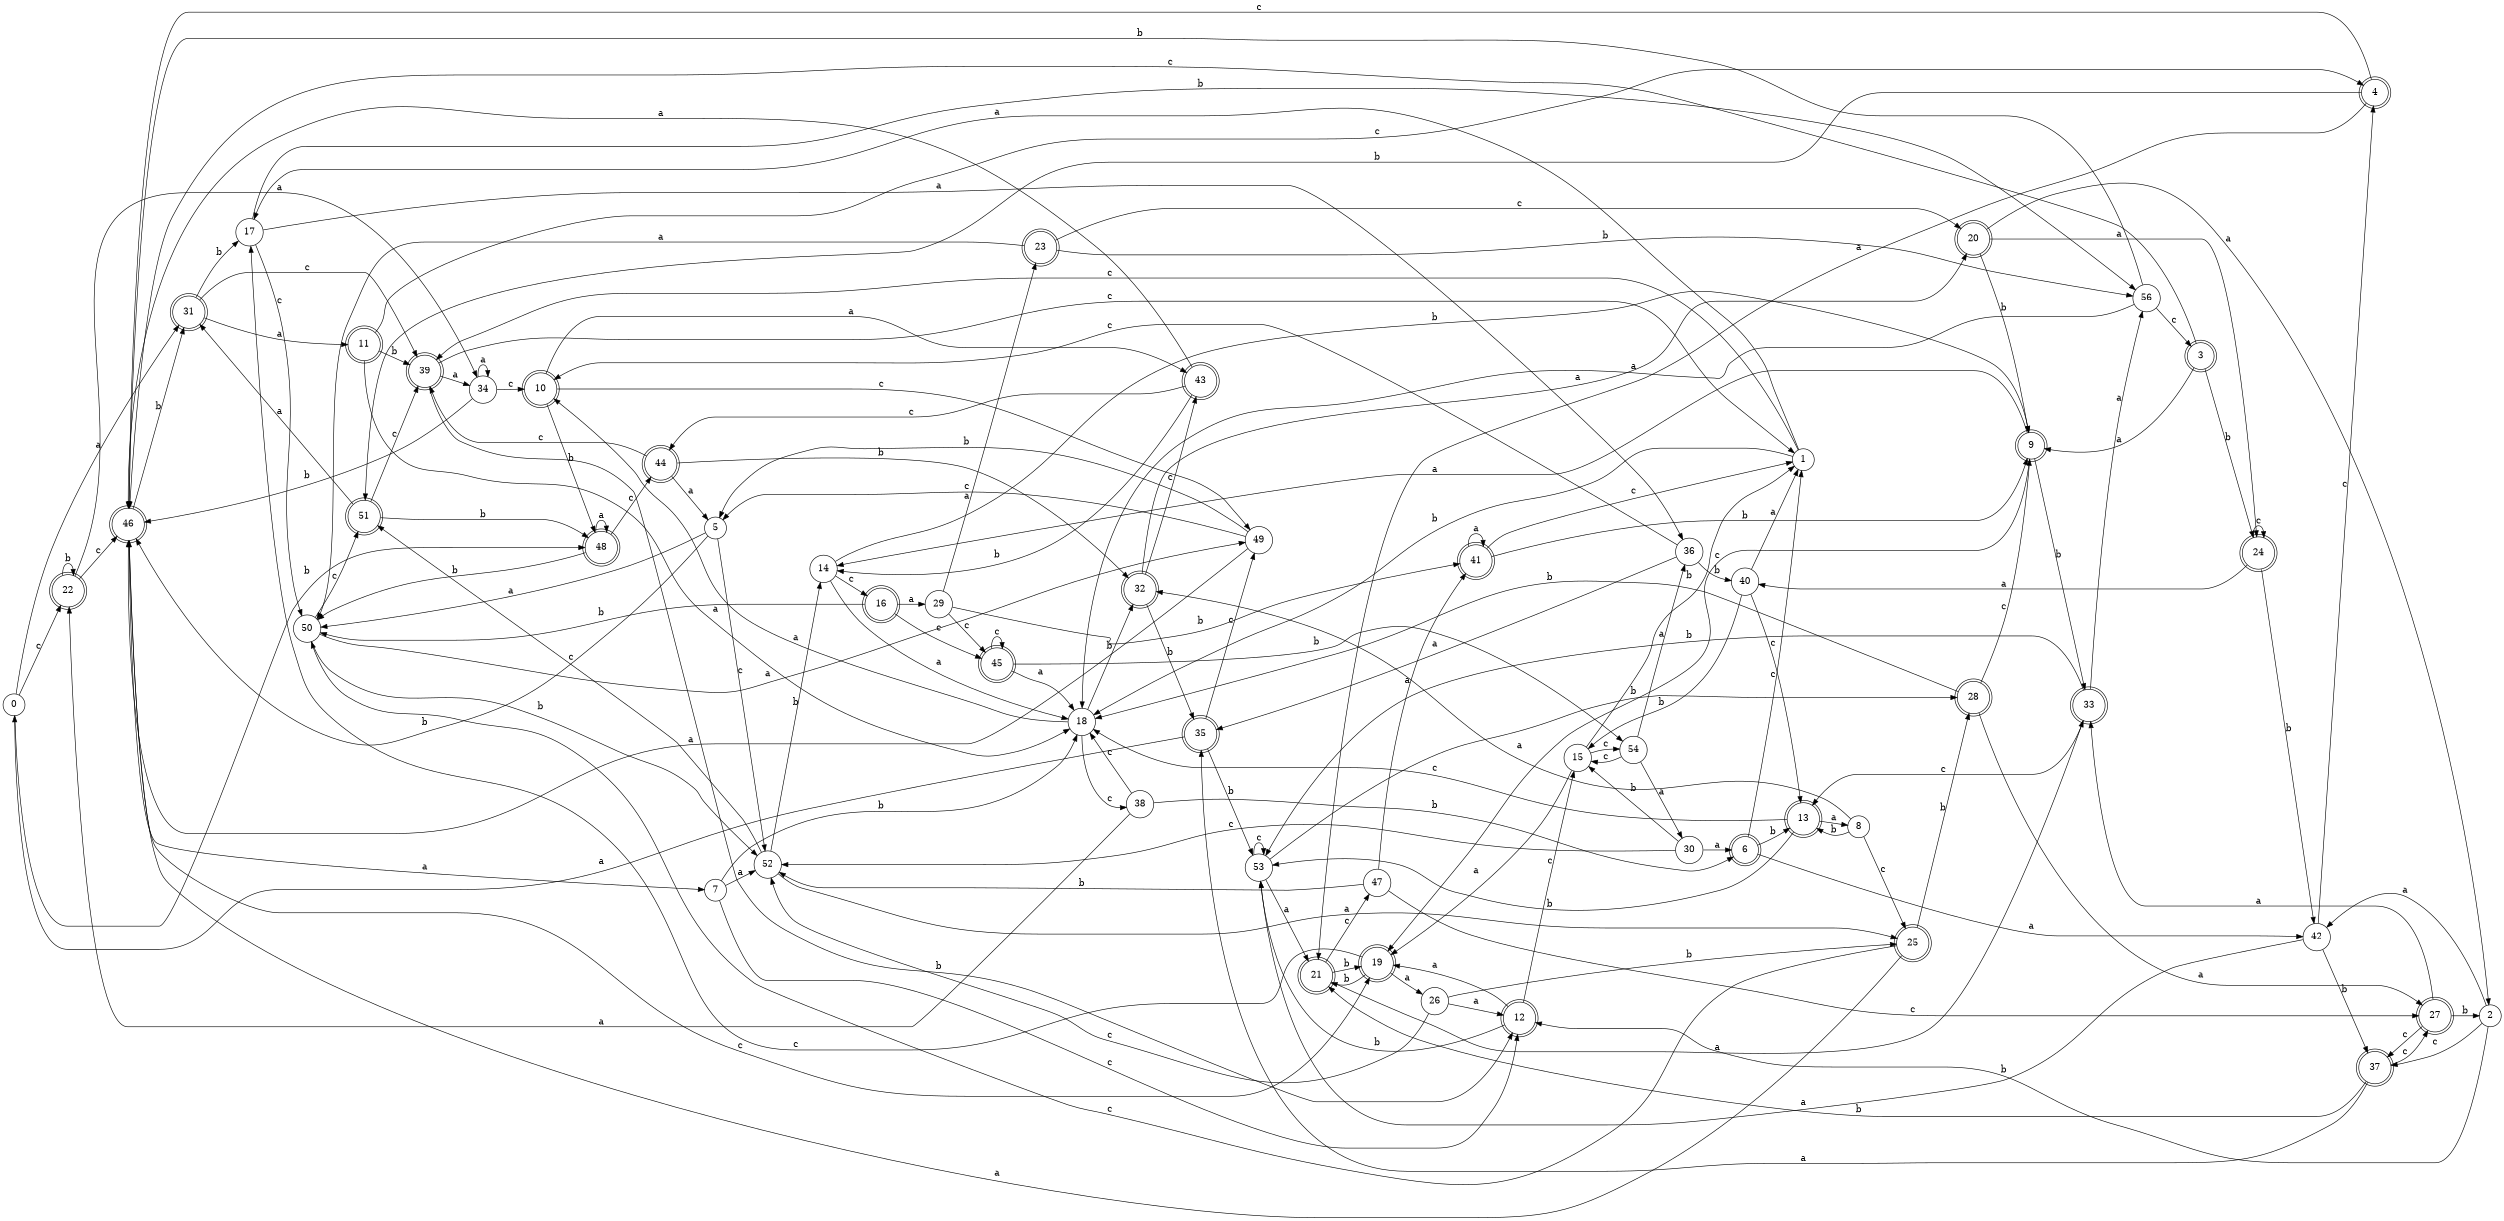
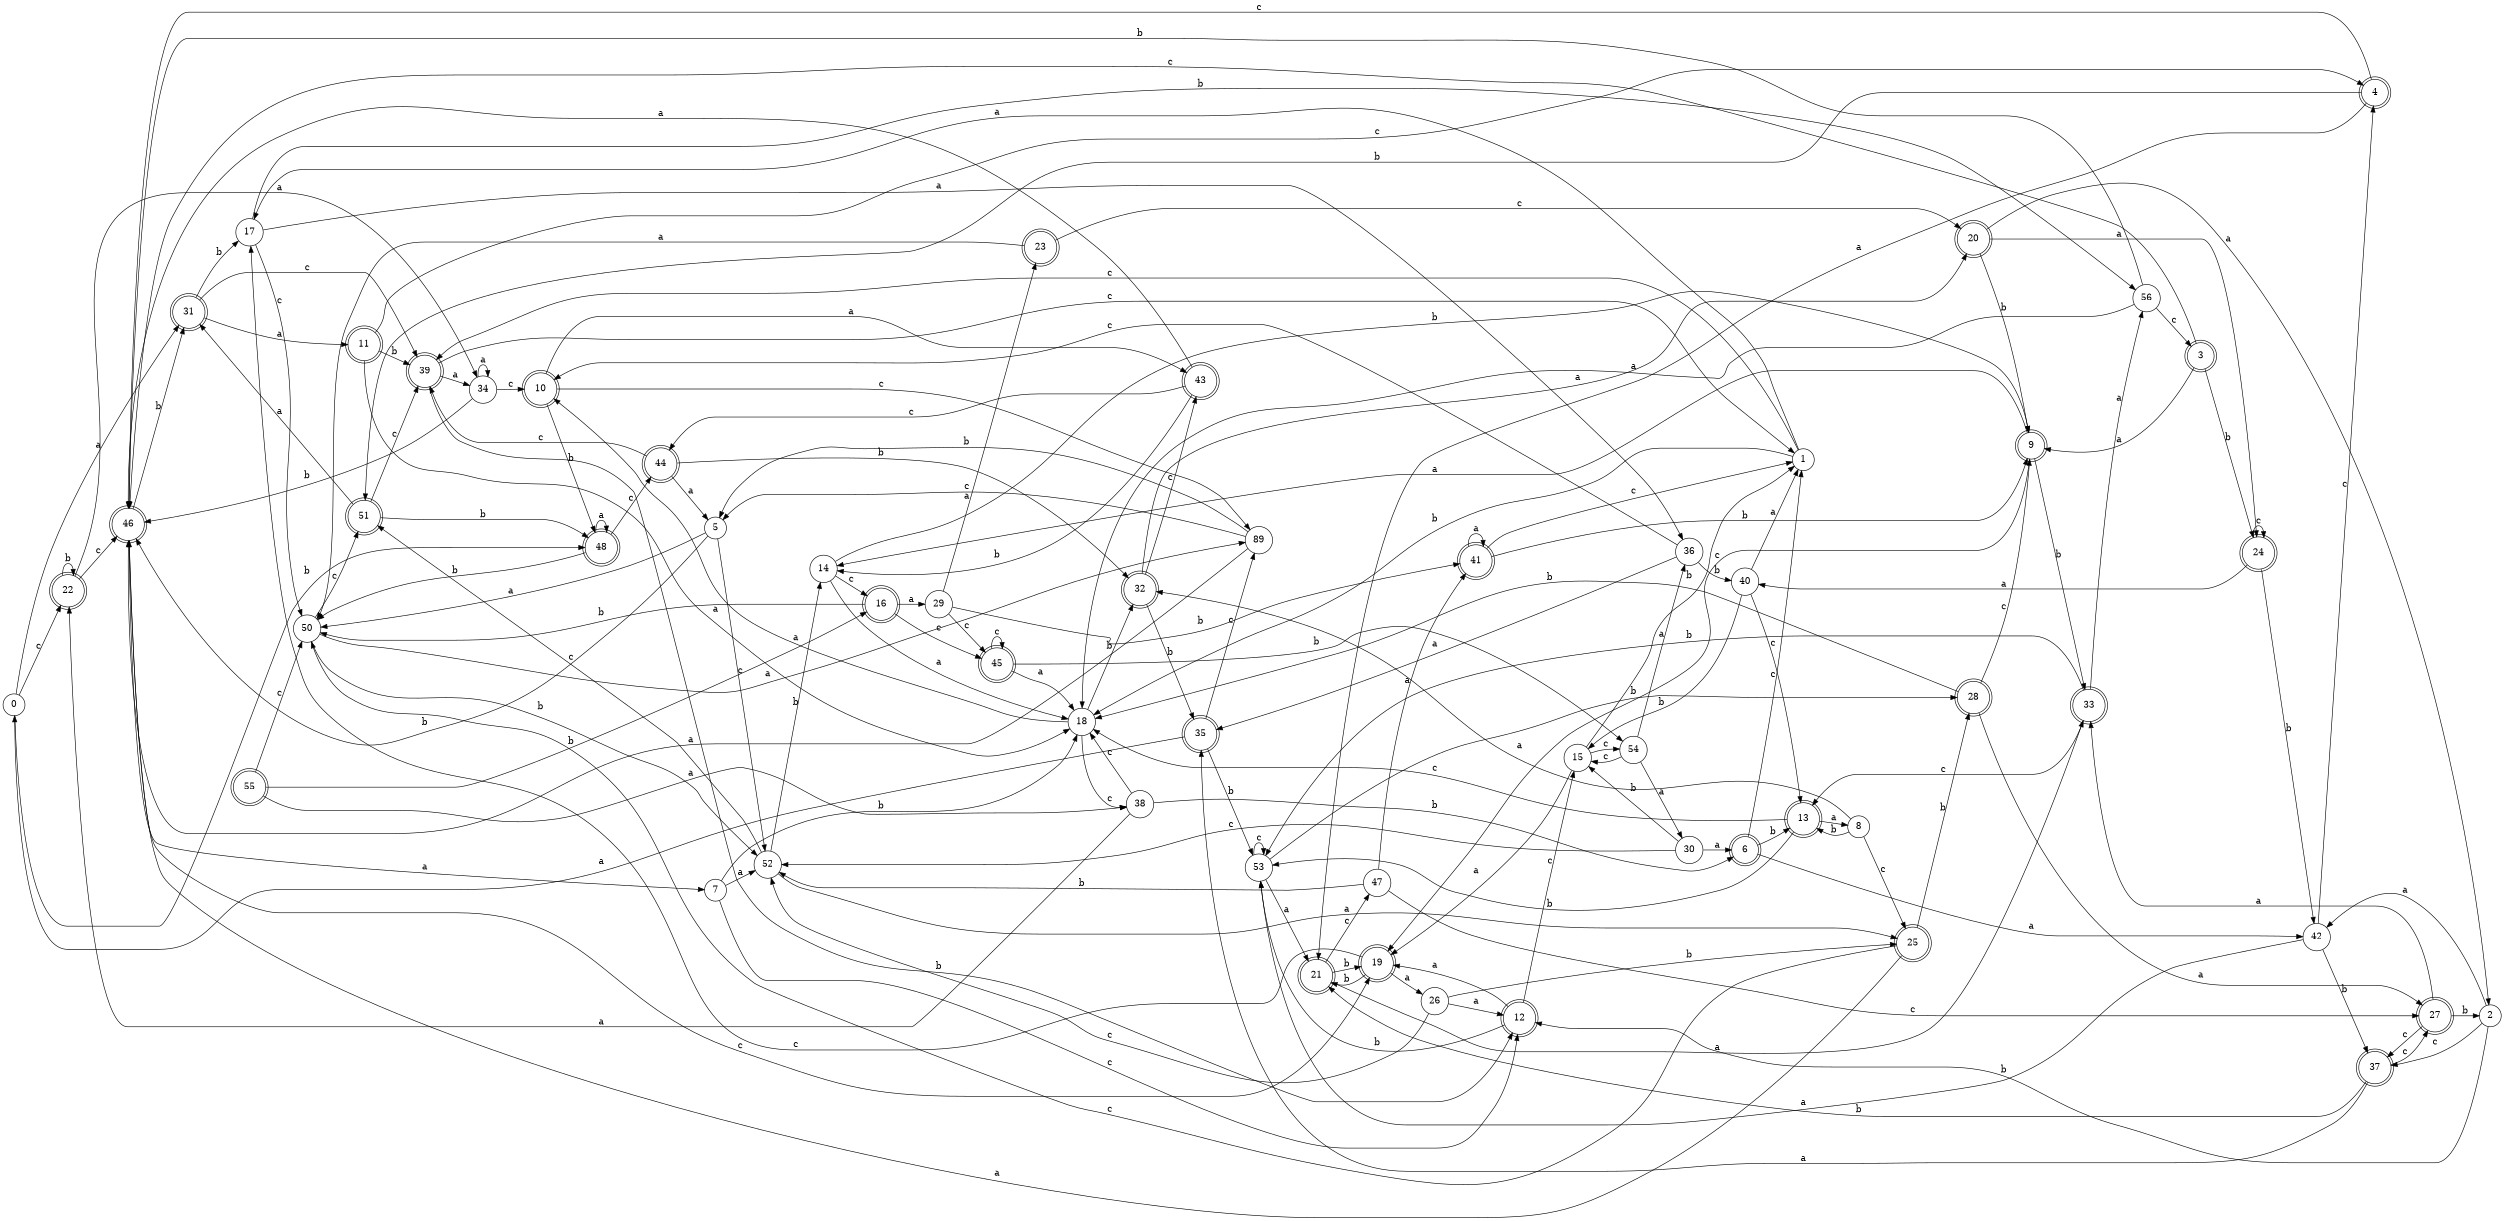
  digraph {
    rankdir=LR
    node [color=black fillcolor=white shape=doublecircle style="rounded,filled"]
    n1 [label=0 shape=circle style=filled]
    n2 [label=22]
    n3 [label=31]
    n4 [label=48]
    n5 [label=46]
    n6 [label=34 shape=circle style=filled]
    n7 [label=17 shape=circle style=filled]
    n8 [label=39]
    n9 [label=11]
    n10 [label=50 shape=circle style=filled]
    n11 [label=44]
    n12 [label=1 shape=circle style=filled]
    n13 [label=18 shape=circle style=filled]
    n14 [label=36 shape=circle style=filled]
    n15 [label=56 shape=circle style=filled]
    n16 [label=32]
    n17 [label=10]
    n18 [label=38 shape=circle style=filled]
    n19 [label=12]
    n20 [label=2 shape=circle style=filled]
    n21 [label=37]
    n22 [label=42 shape=circle style=filled]
    n23 [label=19]
    n24 [label=15 shape=circle style=filled]
    n25 [label=53 shape=circle style=filled]
    n26 [label=21]
    n27 [label=27]
    n28 [label=35]
    n29 [label=4]
    n30 [label=3]
    n31 [label=9]
    n32 [label=24]
    n33 [label=14 shape=circle style=filled]
    n34 [label=33]
    n35 [label=40 shape=circle style=filled]
    n36 [label=7 shape=circle style=filled]
    n37 [label=51]
    n38 [label=47 shape=circle style=filled]
    n39 [label=5 shape=circle style=filled]
    n40 [label=52 shape=circle style=filled]
-   n41 [label=49 shape=circle style=filled]
+   n41 [label=89 shape=circle style=filled]
    n42 [label=25]
    n43 [label=6]
    n44 [label=13]
    n45 [label=8 shape=circle style=filled]
    n46 [label=28]
    n47 [label=43]
    n48 [label=20]
    n49 [label=16]
    n50 [label=26 shape=circle style=filled]
    n51 [label=54 shape=circle style=filled]
    n52 [label=29 shape=circle style=filled]
    n53 [label=45]
    n54 [label=30 shape=circle style=filled]
    n55 [label=23]
    n56 [label=41]
+   n57 [label=55]
    n1 -> n2 [label=c]
    n1 -> n3 [label=a]
    n1 -> n4 [label=b]
    n2 -> n2 [label=b]
    n2 -> n5 [label=c]
    n2 -> n6 [label=a]
    n3 -> n7 [label=b]
    n3 -> n8 [label=c]
    n3 -> n9 [label=a]
    n4 -> n4 [label=a]
    n4 -> n10 [label=b]
    n4 -> n11 [label=c]
    n5 -> n3 [label=b]
    n5 -> n23 [label=c]
    n5 -> n36 [label=a]
    n6 -> n5 [label=b]
    n6 -> n6 [label=a]
    n6 -> n17 [label=c]
    n7 -> n10 [label=c]
    n7 -> n14 [label=a]
    n7 -> n15 [label=b]
    n8 -> n6 [label=a]
    n8 -> n12 [label=c]
    n8 -> n19 [label=b]
    n9 -> n8 [label=b]
    n9 -> n13 [label=a]
    n9 -> n29 [label=c]
    n10 -> n37 [label=c]
    n10 -> n40 [label=b]
    n10 -> n41 [label=a]
    n11 -> n8 [label=c]
    n11 -> n16 [label=b]
    n11 -> n39 [label=a]
    n12 -> n7 [label=a]
    n12 -> n8 [label=c]
    n12 -> n13 [label=b]
    n13 -> n16 [label=b]
    n13 -> n17 [label=a]
    n13 -> n18 [label=c]
    n14 -> n17 [label=c]
    n14 -> n28 [label=a]
    n14 -> n35 [label=b]
    n15 -> n5 [label=b]
    n15 -> n13 [label=a]
    n15 -> n30 [label=c]
    n16 -> n28 [label=b]
    n16 -> n47 [label=c]
    n16 -> n48 [label=a]
    n17 -> n4 [label=b]
    n17 -> n41 [label=c]
    n17 -> n47 [label=a]
    n18 -> n2 [label=a]
    n18 -> n13 [label=c]
    n18 -> n43 [label=b]
    n19 -> n23 [label=a]
    n19 -> n24 [label=c]
    n19 -> n25 [label=b]
    n20 -> n19 [label=b]
    n20 -> n21 [label=c]
    n20 -> n22 [label=a]
    n21 -> n26 [label=b]
    n21 -> n27 [label=c]
    n21 -> n28 [label=a]
    n22 -> n21 [label=b]
    n22 -> n25 [label=a]
    n22 -> n29 [label=c]
    n23 -> n7 [label=c]
    n23 -> n26 [label=b]
    n23 -> n50 [label=a]
    n24 -> n12 [label=b]
    n24 -> n23 [label=a]
    n24 -> n51 [label=c]
    n25 -> n25 [label=c]
    n25 -> n26 [label=a]
    n25 -> n46 [label=b]
    n26 -> n23 [label=b]
    n26 -> n34 [label=a]
    n26 -> n38 [label=c]
    n27 -> n20 [label=b]
    n27 -> n21 [label=c]
    n27 -> n34 [label=a]
    n28 -> n1 [label=a]
    n28 -> n25 [label=b]
    n28 -> n41 [label=c]
    n29 -> n5 [label=c]
    n29 -> n26 [label=a]
    n29 -> n37 [label=b]
    n30 -> n5 [label=c]
    n30 -> n31 [label=a]
    n30 -> n32 [label=b]
    n31 -> n23 [label=c]
    n31 -> n33 [label=a]
    n31 -> n34 [label=b]
    n32 -> n22 [label=b]
    n32 -> n32 [label=c]
    n32 -> n35 [label=a]
    n33 -> n13 [label=a]
    n33 -> n31 [label=b]
    n33 -> n49 [label=c]
    n34 -> n15 [label=a]
    n34 -> n25 [label=b]
    n34 -> n44 [label=c]
    n35 -> n12 [label=a]
    n35 -> n24 [label=b]
    n35 -> n44 [label=c]
    n36 -> n13 [label=b]
    n36 -> n19 [label=c]
    n36 -> n40 [label=a]
    n37 -> n3 [label=a]
    n37 -> n4 [label=b]
    n37 -> n8 [label=c]
    n38 -> n27 [label=c]
    n38 -> n40 [label=b]
    n38 -> n56 [label=a]
    n39 -> n5 [label=b]
    n39 -> n10 [label=a]
    n39 -> n40 [label=c]
    n40 -> n33 [label=b]
    n40 -> n37 [label=c]
    n40 -> n42 [label=a]
    n41 -> n5 [label=a]
    n41 -> n39 [label=b]
    n41 -> n39 [label=c]
    n42 -> n5 [label=a]
    n42 -> n10 [label=c]
    n42 -> n46 [label=b]
    n43 -> n12 [label=c]
    n43 -> n22 [label=a]
    n43 -> n44 [label=b]
    n44 -> n13 [label=c]
    n44 -> n25 [label=b]
    n44 -> n45 [label=a]
    n45 -> n16 [label=a]
    n45 -> n42 [label=c]
    n45 -> n44 [label=b]
    n46 -> n13 [label=b]
    n46 -> n27 [label=a]
    n46 -> n31 [label=c]
    n47 -> n5 [label=a]
    n47 -> n11 [label=c]
    n47 -> n33 [label=b]
    n48 -> n20 [label=a]
    n48 -> n31 [label=b]
    n48 -> n32 [label=a]
    n49 -> n10 [label=b]
    n49 -> n52 [label=a]
    n49 -> n53 [label=c]
    n50 -> n19 [label=a]
    n50 -> n40 [label=c]
    n50 -> n42 [label=b]
    n51 -> n14 [label=a]
    n51 -> n24 [label=c]
    n51 -> n54 [label=a]
    n52 -> n53 [label=c]
    n52 -> n55 [label=a]
    n52 -> n56 [label=b]
    n53 -> n13 [label=a]
    n53 -> n51 [label=b]
    n53 -> n53 [label=c]
    n54 -> n24 [label=b]
    n54 -> n40 [label=c]
    n54 -> n43 [label=a]
    n55 -> n10 [label=a]
-   n55 -> n15 [label=b]
    n55 -> n48 [label=c]
    n56 -> n12 [label=c]
    n56 -> n31 [label=b]
    n56 -> n56 [label=a]
+   n57 -> n10 [label=c]
+   n57 -> n18 [label=a]
+   n57 -> n49 [label=b]
  }
